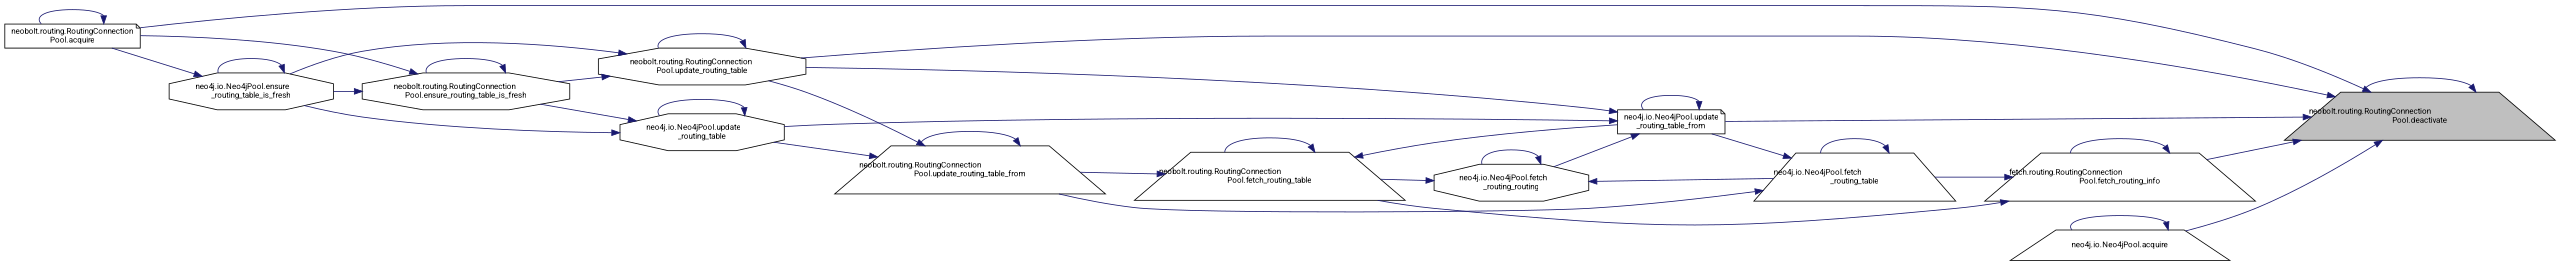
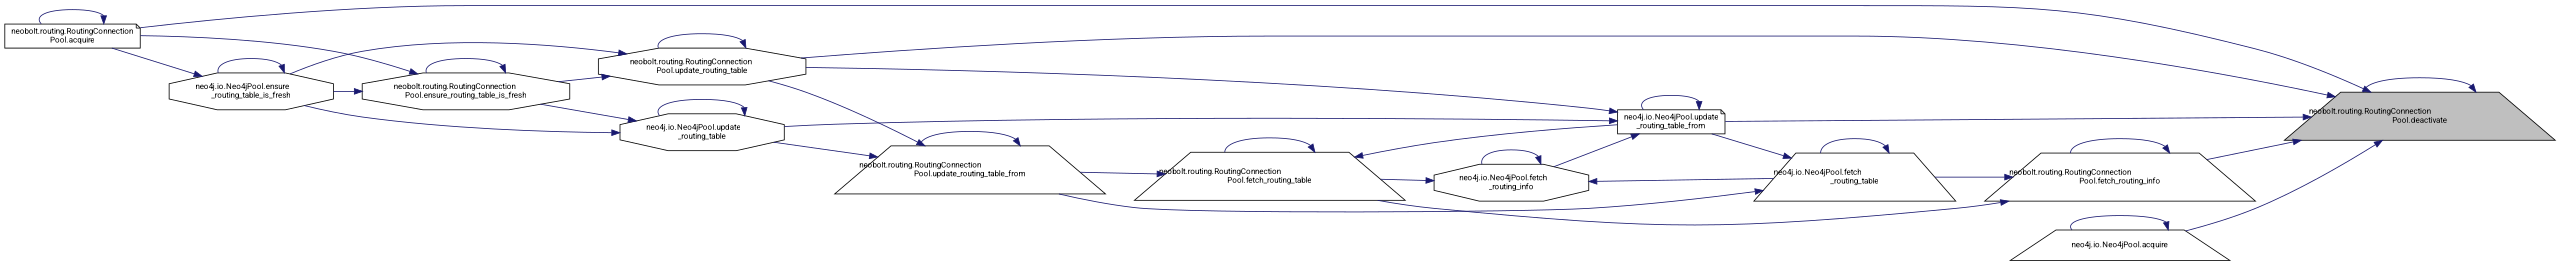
  digraph {
    fontname=Roboto
    rankdir=RL
    node [color=black fillcolor=white fontname=Roboto fontsize=10 shape=trapezium style=filled]
    edge [color=midnightblue dir=back fontname=Roboto fontsize=10 labelfontname=Helvetica labelfontsize=10 style=solid]
    n1 [fillcolor=grey75 fontcolor=black height=0.2 label="neobolt.routing.RoutingConnection\lPool.deactivate" width=0.4]
    n2 [height=0.2 label="neobolt.routing.RoutingConnection\lPool.acquire" shape=note width=0.4]
    n3 [height=0.2 label="neo4j.io.Neo4jPool.acquire" width=0.4]
-   n4 [height=0.2 label="fetch.routing.RoutingConnection\lPool.fetch_routing_info" width=0.4]
+   n4 [height=0.2 label="neobolt.routing.RoutingConnection\lPool.fetch_routing_info" width=0.4]
    n5 [height=0.2 label="neobolt.routing.RoutingConnection\lPool.update_routing_table" shape=octagon width=0.4]
    n6 [height=0.2 label="neo4j.io.Neo4jPool.update\l_routing_table_from" shape=note width=0.4]
    n7 [height=0.2 label="neo4j.io.Neo4jPool.fetch\l_routing_table" width=0.4]
    n8 [height=0.2 label="neobolt.routing.RoutingConnection\lPool.fetch_routing_table" width=0.4]
    n9 [height=0.2 label="neo4j.io.Neo4jPool.ensure\l_routing_table_is_fresh" shape=octagon width=0.4]
    n10 [height=0.2 label="neobolt.routing.RoutingConnection\lPool.ensure_routing_table_is_fresh" shape=octagon width=0.4]
-   n11 [height=0.2 label="neo4j.io.Neo4jPool.fetch\l_routing_routing" shape=octagon width=0.4]
+   n11 [height=0.2 label="neo4j.io.Neo4jPool.fetch\l_routing_info" shape=octagon width=0.4]
    n12 [height=0.2 label="neo4j.io.Neo4jPool.update\l_routing_table" shape=octagon width=0.4]
    n13 [height=0.2 label="neobolt.routing.RoutingConnection\lPool.update_routing_table_from" width=0.4]
    n1 -> n1
    n1 -> n2
    n1 -> n3
    n1 -> n4
    n1 -> n5
    n1 -> n6
    n2 -> n2
    n3 -> n3
    n4 -> n4
    n4 -> n7
    n4 -> n8
    n5 -> n5
    n5 -> n9
    n5 -> n10
    n6 -> n5
    n6 -> n6
    n6 -> n11
    n6 -> n12
    n7 -> n6
    n7 -> n7
    n7 -> n13
    n8 -> n6
    n8 -> n8
    n8 -> n13
    n9 -> n2
    n9 -> n9
    n10 -> n2
    n10 -> n9
    n10 -> n10
    n11 -> n7
    n11 -> n8
    n11 -> n11
    n12 -> n9
    n12 -> n10
    n12 -> n12
    n13 -> n5
    n13 -> n12
    n13 -> n13
  }
